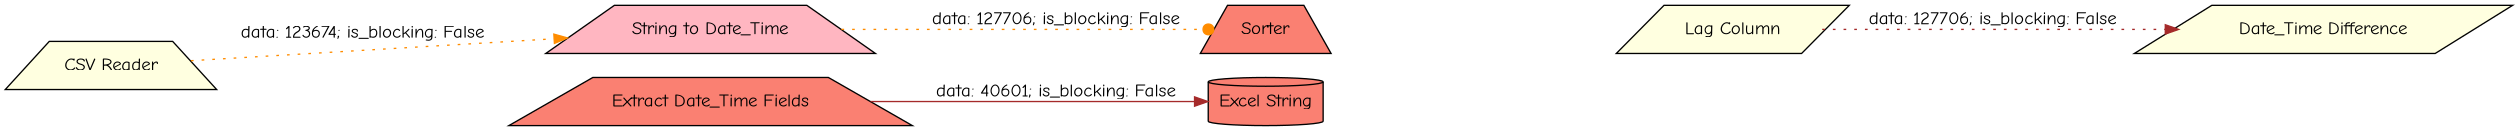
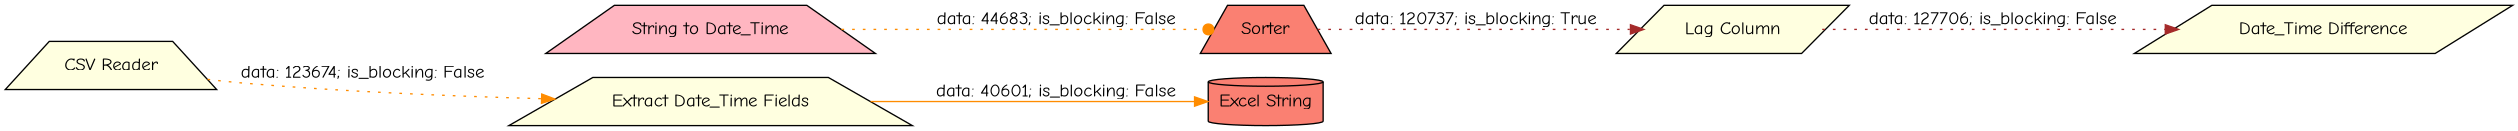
  digraph {
    fontname="Comic Neue"
    rankdir=LR
    node [fillcolor=lightyellow fontname="Comic Neue" shape=trapezium style=filled]
    edge [arrowhead=normal color=darkorange fontname="Comic Neue" style=dotted]
    n1 [label="CSV Reader"]
    n2 [fillcolor=lightpink label="String to Date_Time"]
    n3 [fillcolor=salmon label=Sorter]
-   n4 [fillcolor=salmon label="Extract Date_Time Fields"]
+   n4 [label="Extract Date_Time Fields"]
    n5 [fillcolor=salmon label="Excel String" shape=cylinder]
    n6 [label="Lag Column" shape=parallelogram]
    n7 [label="Date_Time Difference" shape=parallelogram]
-   n1 -> n2 [label="data: 123674; is_blocking: False"]
-   n2 -> n3 [arrowhead=dot label="data: 127706; is_blocking: False"]
-   n4 -> n5 [color=brown label="data: 40601; is_blocking: False" style=solid]
+   n1 -> n4 [label="data: 123674; is_blocking: False"]
+   n2 -> n3 [arrowhead=dot label="data: 44683; is_blocking: False"]
+   n3 -> n6 [color=brown label="data: 120737; is_blocking: True"]
+   n4 -> n5 [label="data: 40601; is_blocking: False" style=solid]
    n6 -> n7 [color=brown label="data: 127706; is_blocking: False"]
  }
